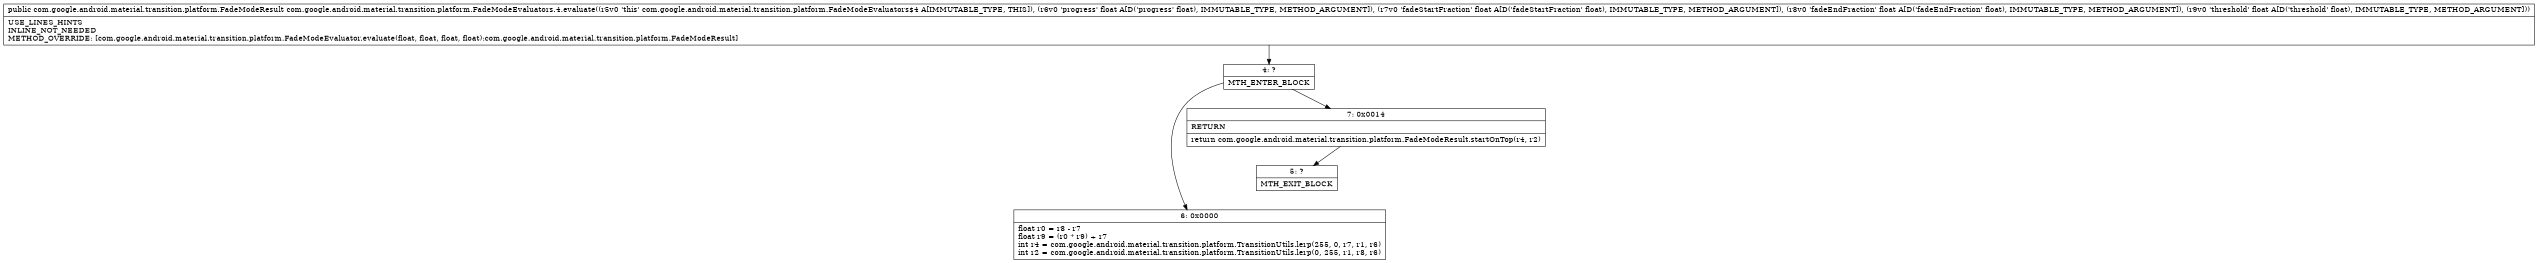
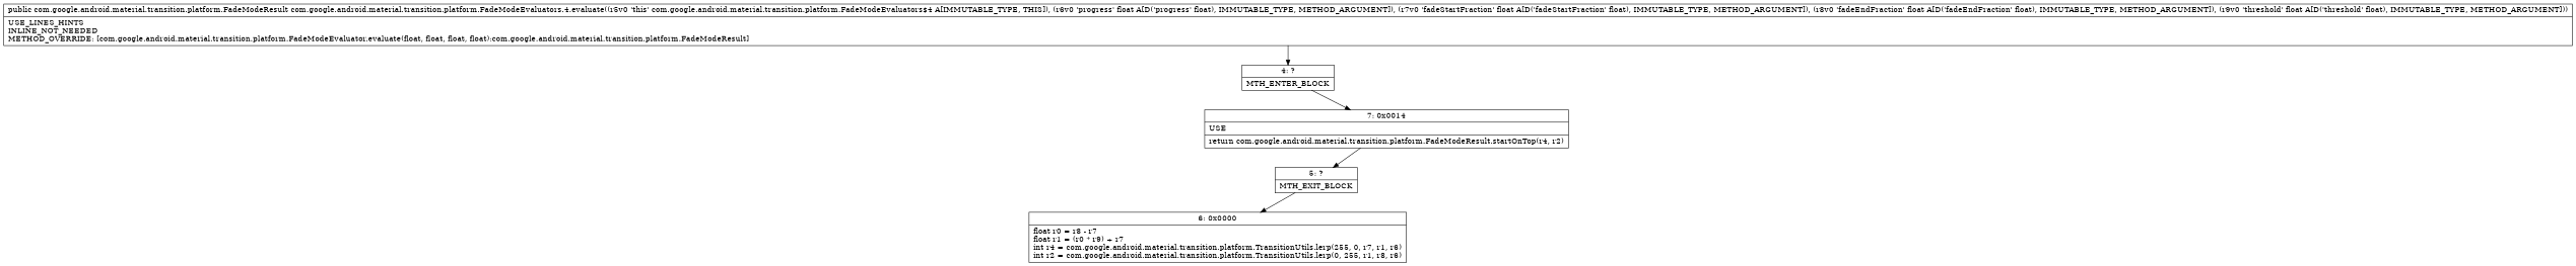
  digraph {
    node [shape=record]
    n1 [label="{4\:\ ?|MTH_ENTER_BLOCK\l}"]
-   n2 [label="{6\:\ 0x0000|float r0 = r8 \- r7\lfloat r9 = (r0 * r9) + r7\lint r4 = com.google.android.material.transition.platform.TransitionUtils.lerp(255, 0, r7, r1, r6)\lint r2 = com.google.android.material.transition.platform.TransitionUtils.lerp(0, 255, r1, r8, r6)\l}"]
-   n3 [label="{7\:\ 0x0014|RETURN\l|return com.google.android.material.transition.platform.FadeModeResult.startOnTop(r4, r2)\l}"]
+   n2 [label="{6\:\ 0x0000|float r0 = r8 \- r7\lfloat r1 = (r0 * r9) + r7\lint r4 = com.google.android.material.transition.platform.TransitionUtils.lerp(255, 0, r7, r1, r6)\lint r2 = com.google.android.material.transition.platform.TransitionUtils.lerp(0, 255, r1, r8, r6)\l}"]
+   n3 [label="{7\:\ 0x0014|USE\l|return com.google.android.material.transition.platform.FadeModeResult.startOnTop(r4, r2)\l}"]
    n4 [label="{5\:\ ?|MTH_EXIT_BLOCK\l}"]
    n5 [label="{public com.google.android.material.transition.platform.FadeModeResult com.google.android.material.transition.platform.FadeModeEvaluators.4.evaluate((r5v0 'this' com.google.android.material.transition.platform.FadeModeEvaluators$4 A[IMMUTABLE_TYPE, THIS]), (r6v0 'progress' float A[D('progress' float), IMMUTABLE_TYPE, METHOD_ARGUMENT]), (r7v0 'fadeStartFraction' float A[D('fadeStartFraction' float), IMMUTABLE_TYPE, METHOD_ARGUMENT]), (r8v0 'fadeEndFraction' float A[D('fadeEndFraction' float), IMMUTABLE_TYPE, METHOD_ARGUMENT]), (r9v0 'threshold' float A[D('threshold' float), IMMUTABLE_TYPE, METHOD_ARGUMENT]))  | USE_LINES_HINTS\lINLINE_NOT_NEEDED\lMETHOD_OVERRIDE: [com.google.android.material.transition.platform.FadeModeEvaluator.evaluate(float, float, float, float):com.google.android.material.transition.platform.FadeModeResult]\l}"]
-   n1 -> n2
+   n4 -> n2
    n1 -> n3
    n3 -> n4
    n5 -> n1
  }
